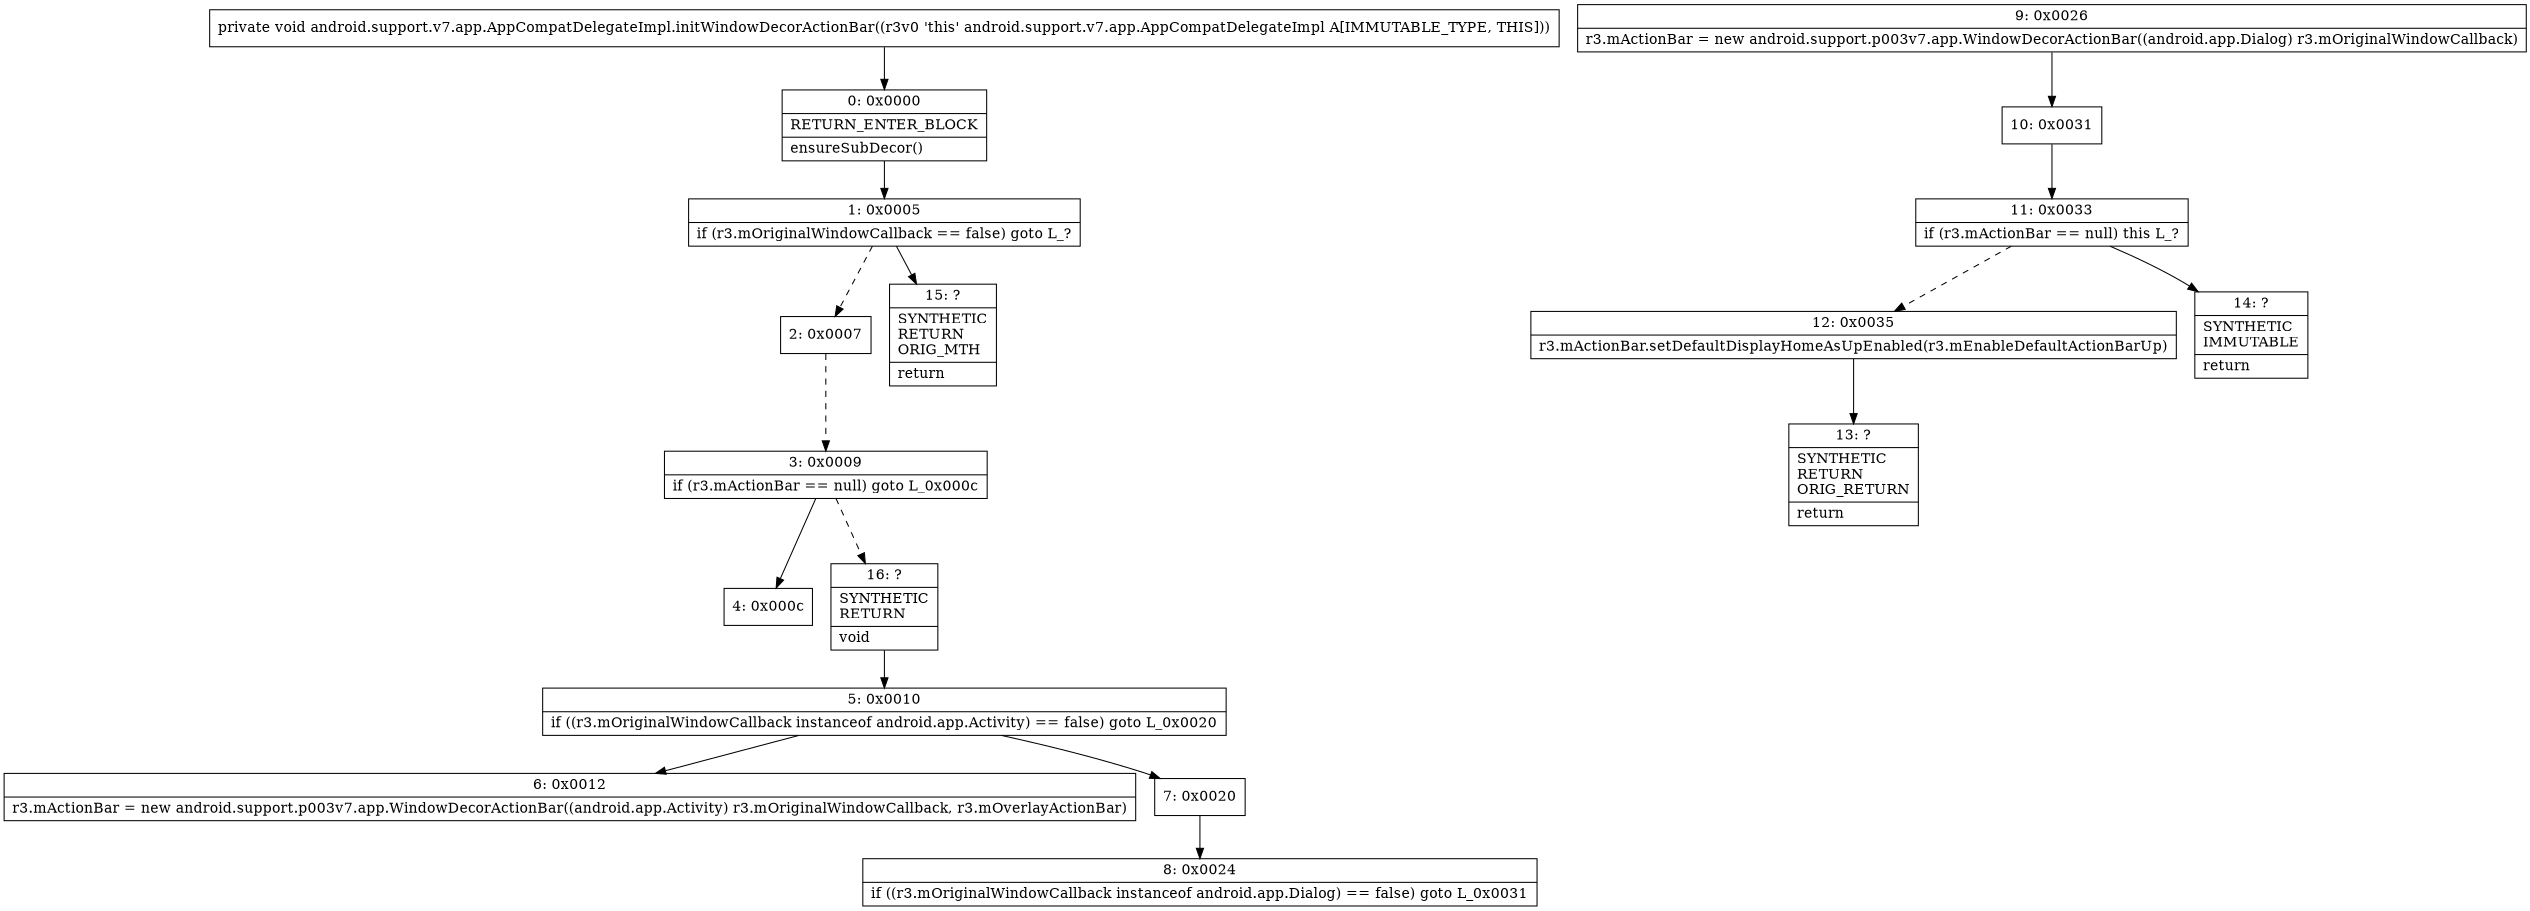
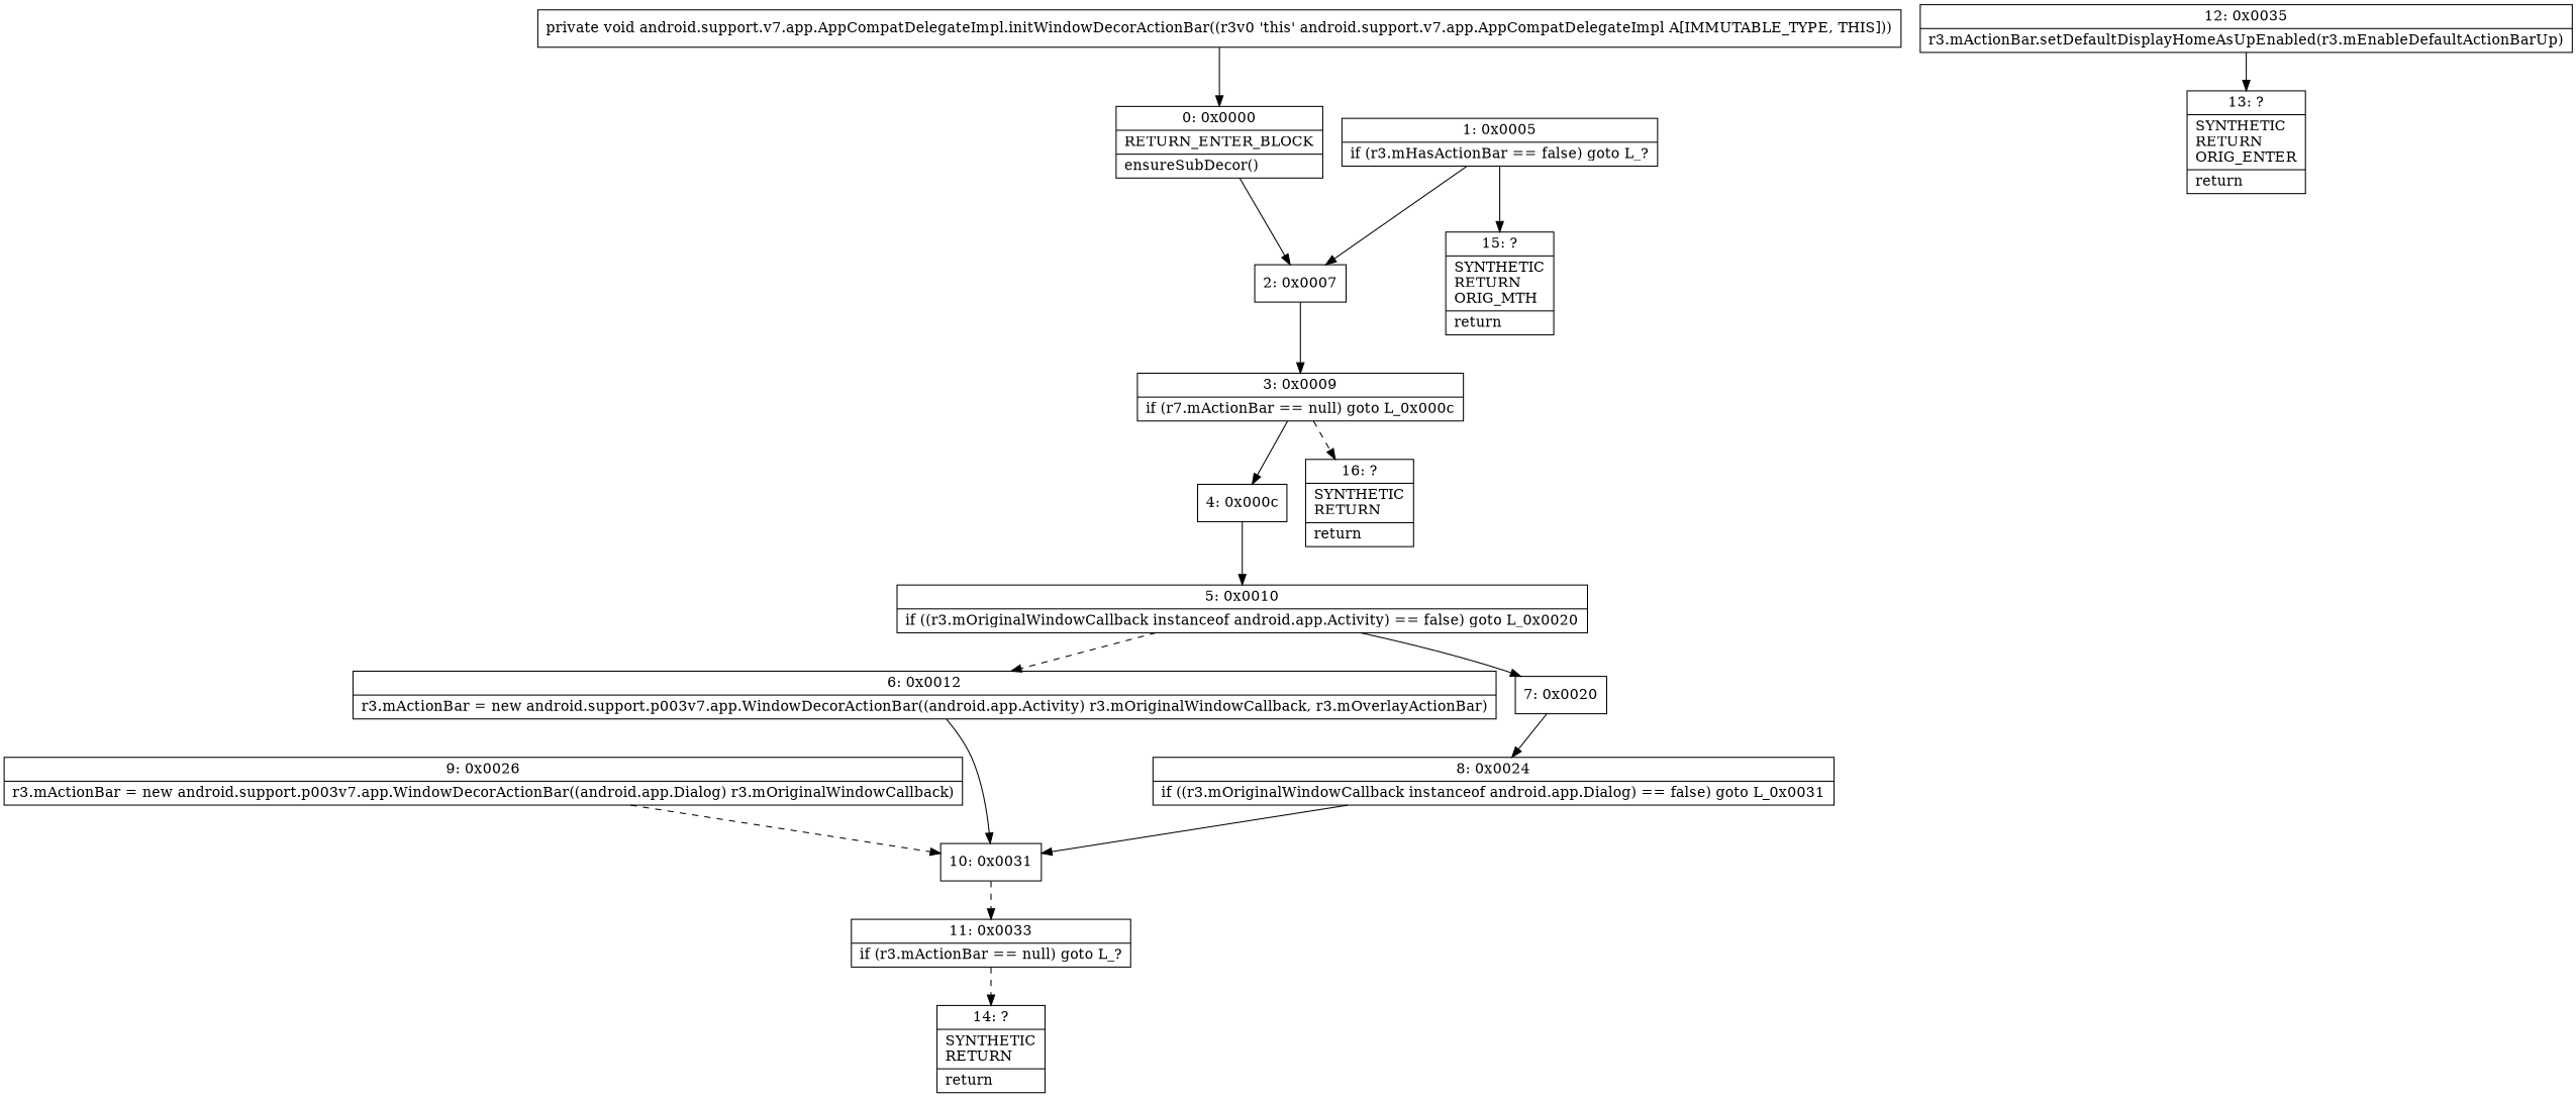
  digraph {
    node [shape=record]
    n1 [label="{0\:\ 0x0000|RETURN_ENTER_BLOCK\l|ensureSubDecor()\l}"]
-   n2 [label="{1\:\ 0x0005|if (r3.mOriginalWindowCallback == false) goto L_?\l}"]
+   n2 [label="{1\:\ 0x0005|if (r3.mHasActionBar == false) goto L_?\l}"]
    n3 [label="{2\:\ 0x0007}"]
    n4 [label="{15\:\ ?|SYNTHETIC\lRETURN\lORIG_MTH\l|return\l}"]
-   n5 [label="{3\:\ 0x0009|if (r3.mActionBar == null) goto L_0x000c\l}"]
+   n5 [label="{3\:\ 0x0009|if (r7.mActionBar == null) goto L_0x000c\l}"]
    n6 [label="{4\:\ 0x000c}"]
-   n7 [label="{16\:\ ?|SYNTHETIC\lRETURN\l|void\l}"]
+   n7 [label="{16\:\ ?|SYNTHETIC\lRETURN\l|return\l}"]
    n8 [label="{5\:\ 0x0010|if ((r3.mOriginalWindowCallback instanceof android.app.Activity) == false) goto L_0x0020\l}"]
    n9 [label="{6\:\ 0x0012|r3.mActionBar = new android.support.p003v7.app.WindowDecorActionBar((android.app.Activity) r3.mOriginalWindowCallback, r3.mOverlayActionBar)\l}"]
    n10 [label="{7\:\ 0x0020}"]
    n11 [label="{10\:\ 0x0031}"]
    n12 [label="{8\:\ 0x0024|if ((r3.mOriginalWindowCallback instanceof android.app.Dialog) == false) goto L_0x0031\l}"]
-   n13 [label="{11\:\ 0x0033|if (r3.mActionBar == null) this L_?\l}"]
+   n13 [label="{11\:\ 0x0033|if (r3.mActionBar == null) goto L_?\l}"]
    n14 [label="{9\:\ 0x0026|r3.mActionBar = new android.support.p003v7.app.WindowDecorActionBar((android.app.Dialog) r3.mOriginalWindowCallback)\l}"]
    n15 [label="{12\:\ 0x0035|r3.mActionBar.setDefaultDisplayHomeAsUpEnabled(r3.mEnableDefaultActionBarUp)\l}"]
-   n16 [label="{14\:\ ?|SYNTHETIC\lIMMUTABLE\l|return\l}"]
-   n17 [label="{13\:\ ?|SYNTHETIC\lRETURN\lORIG_RETURN\l|return\l}"]
+   n16 [label="{14\:\ ?|SYNTHETIC\lRETURN\l|return\l}"]
+   n17 [label="{13\:\ ?|SYNTHETIC\lRETURN\lORIG_ENTER\l|return\l}"]
    n18 [label="{private void android.support.v7.app.AppCompatDelegateImpl.initWindowDecorActionBar((r3v0 'this' android.support.v7.app.AppCompatDelegateImpl A[IMMUTABLE_TYPE, THIS])) }"]
-   n1 -> n2
-   n2 -> n3 [style=dashed]
+   n1 -> n3
+   n2 -> n3 [style=solid]
    n2 -> n4
-   n3 -> n5 [style=dashed]
+   n3 -> n5
    n5 -> n6
    n5 -> n7 [style=dashed]
-   n7 -> n8
-   n8 -> n9 [style=solid]
+   n6 -> n8
+   n8 -> n9 [style=dashed]
    n8 -> n10
+   n9 -> n11
    n10 -> n12
-   n11 -> n13
-   n13 -> n15 [style=dashed]
-   n13 -> n16
-   n14 -> n11
+   n11 -> n13 [style=dashed]
+   n12 -> n11
+   n13 -> n16 [style=dashed]
+   n14 -> n11 [style=dashed]
    n15 -> n17
    n18 -> n1
  }
